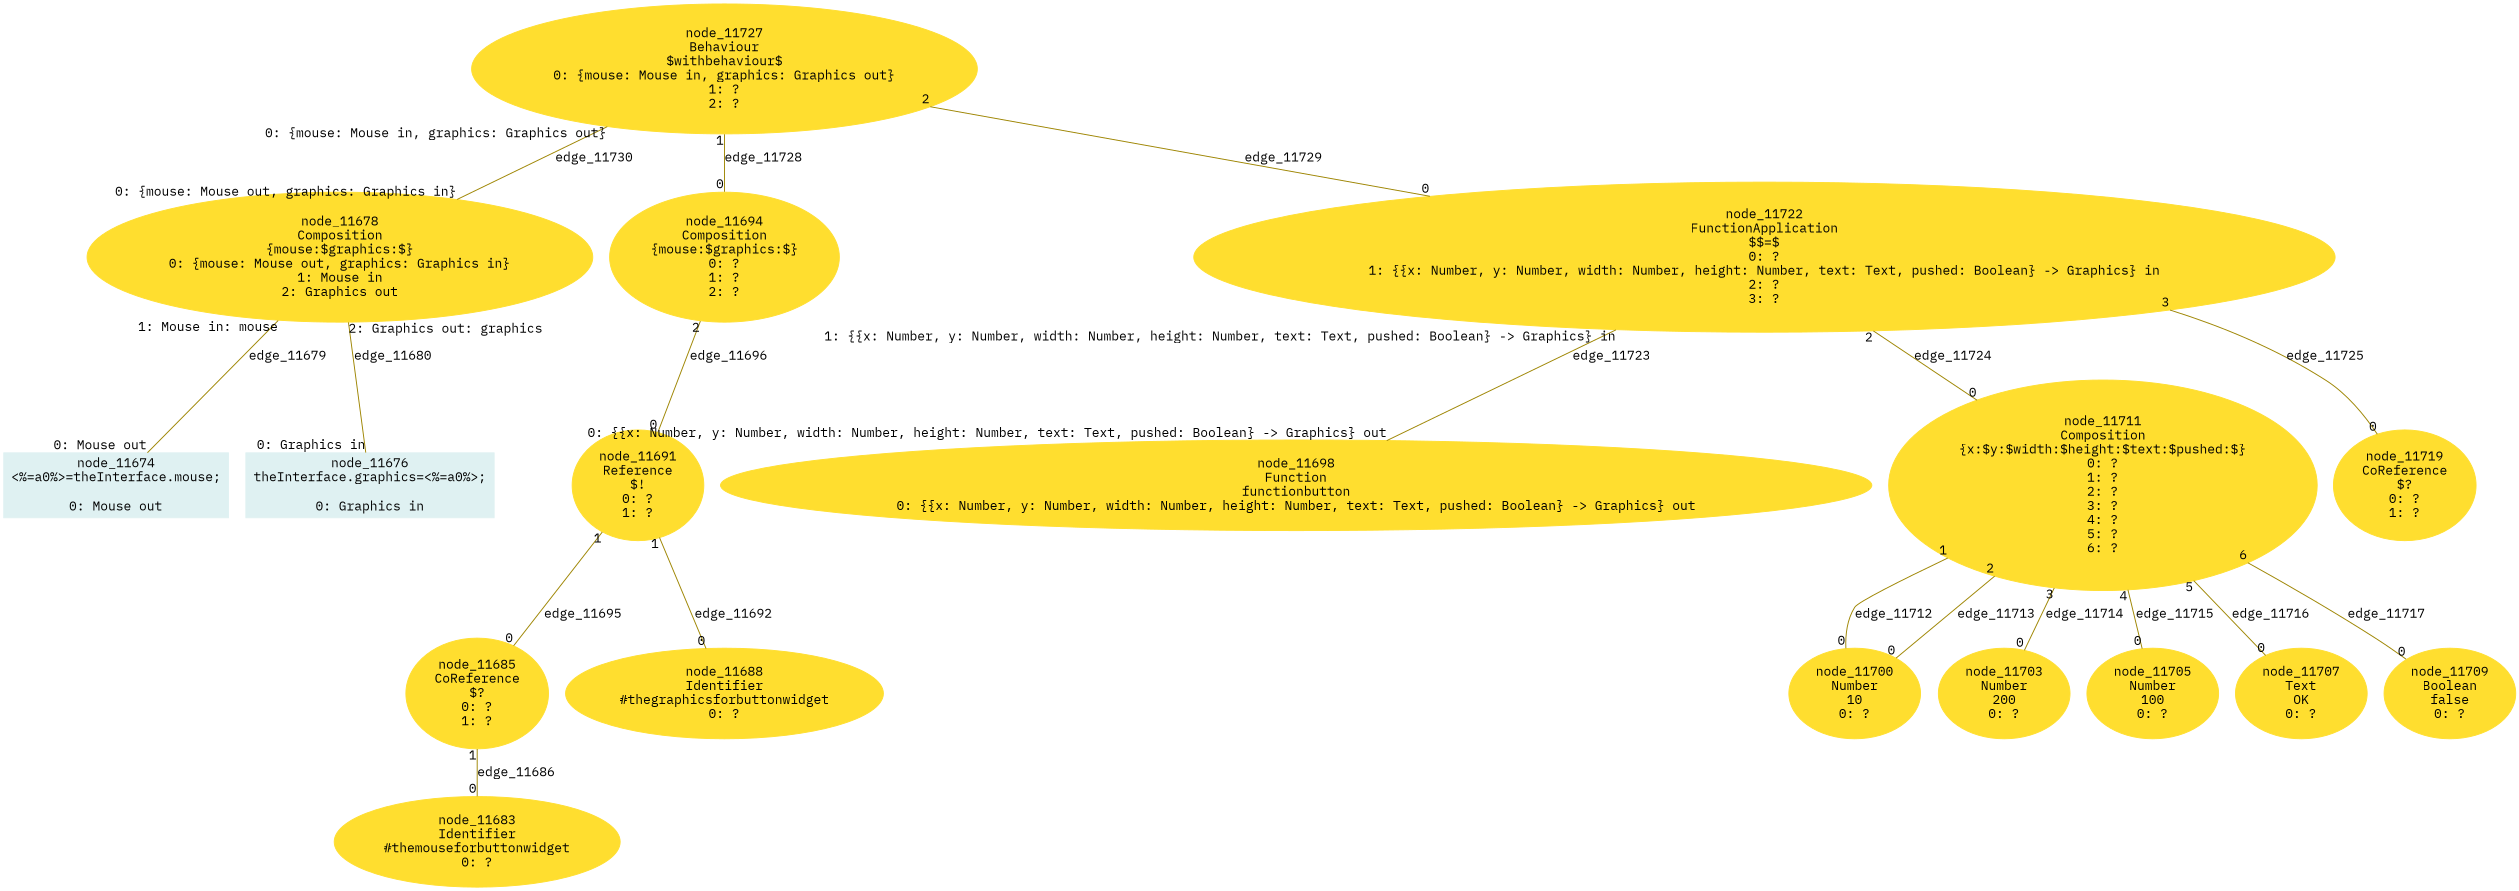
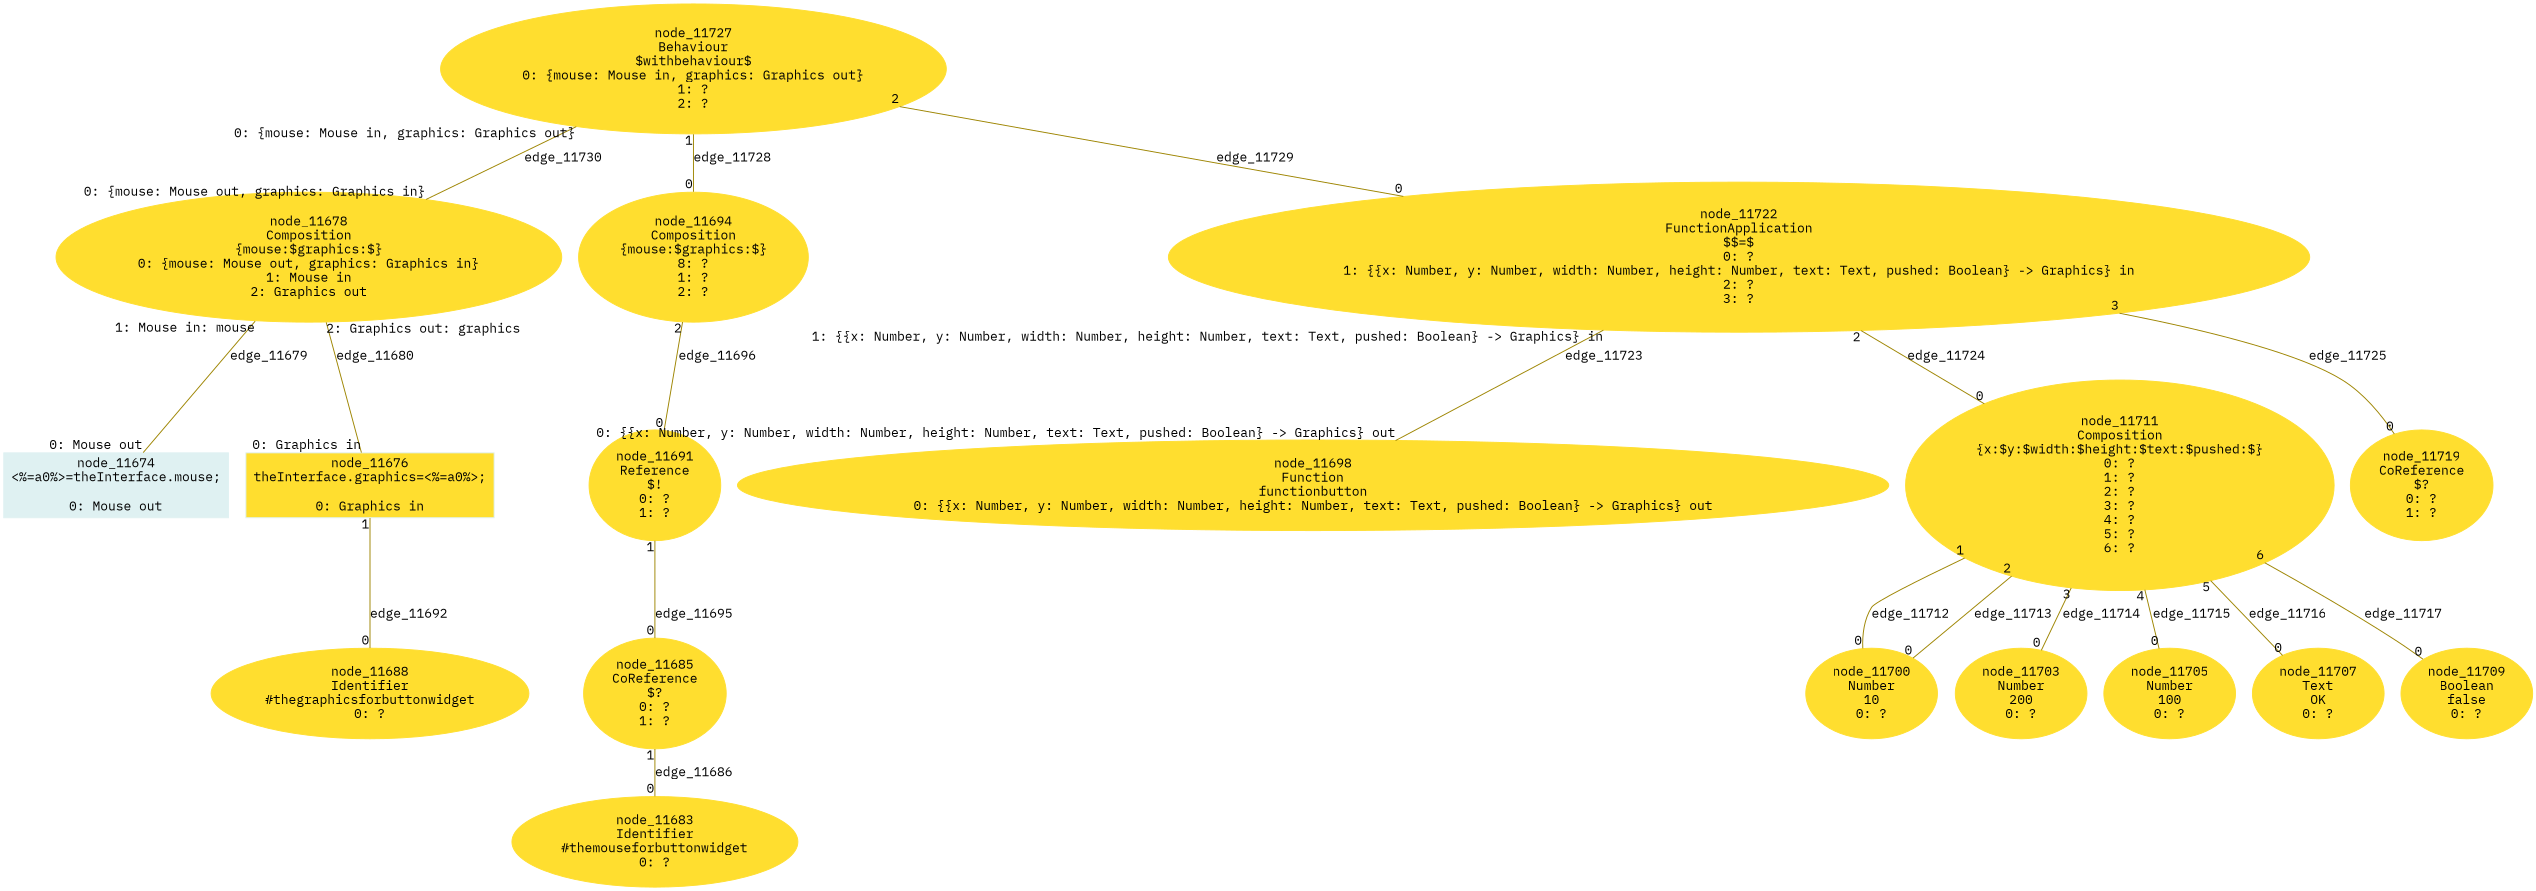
  digraph {
    fontname="IBM Plex Mono"
    node [color="#ffde2f" fontname="IBM Plex Mono" shape=ellipse style=filled]
    edge [arrowHead=none arrowsize=1 color="#9d8400" dir=none fontname="IBM Plex Mono" headlabel=0 taillabel=1]
    n1 [color="#dff1f2" label="node_11674\n<%=a0%>=theInterface.mouse;\n\n0: Mouse out" shape=box]
-   n2 [color="#dff1f2" label="node_11676\ntheInterface.graphics=<%=a0%>;\n\n0: Graphics in" shape=box]
+   n2 [color="#dff1f2" label="node_11676\ntheInterface.graphics=<%=a0%>;\n\n0: Graphics in" shape=box fillcolor="#ffde2f"]
    n3 [label="node_11678\nComposition\n{mouse:$graphics:$}\n0: {mouse: Mouse out, graphics: Graphics in}\n1: Mouse in\n2: Graphics out"]
    n4 [label="node_11683\nIdentifier\n#themouseforbuttonwidget\n0: ?"]
    n5 [label="node_11685\nCoReference\n$?\n0: ?\n1: ?"]
    n6 [label="node_11688\nIdentifier\n#thegraphicsforbuttonwidget\n0: ?"]
    n7 [label="node_11691\nReference\n$!\n0: ?\n1: ?"]
-   n8 [label="node_11694\nComposition\n{mouse:$graphics:$}\n0: ?\n1: ?\n2: ?"]
+   n8 [label="node_11694\nComposition\n{mouse:$graphics:$}\n8: ?\n1: ?\n2: ?"]
    n9 [label="node_11698\nFunction\nfunctionbutton\n0: {{x: Number, y: Number, width: Number, height: Number, text: Text, pushed: Boolean} -> Graphics} out"]
    n10 [label="node_11700\nNumber\n10\n0: ?"]
    n11 [label="node_11703\nNumber\n200\n0: ?"]
    n12 [label="node_11705\nNumber\n100\n0: ?"]
    n13 [label="node_11707\nText\nOK\n0: ?"]
    n14 [label="node_11709\nBoolean\nfalse\n0: ?"]
    n15 [label="node_11711\nComposition\n{x:$y:$width:$height:$text:$pushed:$}\n0: ?\n1: ?\n2: ?\n3: ?\n4: ?\n5: ?\n6: ?"]
    n16 [label="node_11719\nCoReference\n$?\n0: ?\n1: ?"]
    n17 [label="node_11722\nFunctionApplication\n$$=$\n0: ?\n1: {{x: Number, y: Number, width: Number, height: Number, text: Text, pushed: Boolean} -> Graphics} in\n2: ?\n3: ?"]
    n18 [label="node_11727\nBehaviour\n$withbehaviour$\n0: {mouse: Mouse in, graphics: Graphics out}\n1: ?\n2: ?"]
    n3 -> n1 [headlabel="0: Mouse out" label=edge_11679 taillabel="1: Mouse in: mouse"]
    n3 -> n2 [headlabel="0: Graphics in" label=edge_11680 taillabel="2: Graphics out: graphics"]
    n5 -> n4 [label=edge_11686]
    n7 -> n5 [label=edge_11695]
-   n7 -> n6 [label=edge_11692]
+   n2 -> n6 [label=edge_11692]
    n8 -> n7 [label=edge_11696 taillabel=2]
    n15 -> n10 [label=edge_11712]
    n15 -> n10 [label=edge_11713 taillabel=2]
    n15 -> n11 [label=edge_11714 taillabel=3]
    n15 -> n12 [label=edge_11715 taillabel=4]
    n15 -> n13 [label=edge_11716 taillabel=5]
    n15 -> n14 [label=edge_11717 taillabel=6]
    n17 -> n9 [headlabel="0: {{x: Number, y: Number, width: Number, height: Number, text: Text, pushed: Boolean} -> Graphics} out" label=edge_11723 taillabel="1: {{x: Number, y: Number, width: Number, height: Number, text: Text, pushed: Boolean} -> Graphics} in"]
    n17 -> n15 [label=edge_11724 taillabel=2]
    n17 -> n16 [label=edge_11725 taillabel=3]
    n18 -> n3 [headlabel="0: {mouse: Mouse out, graphics: Graphics in}" label=edge_11730 taillabel="0: {mouse: Mouse in, graphics: Graphics out}"]
    n18 -> n8 [label=edge_11728]
    n18 -> n17 [label=edge_11729 taillabel=2]
  }
